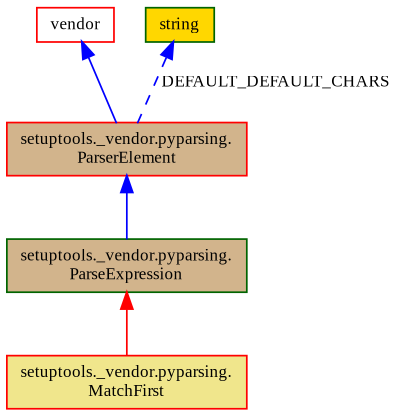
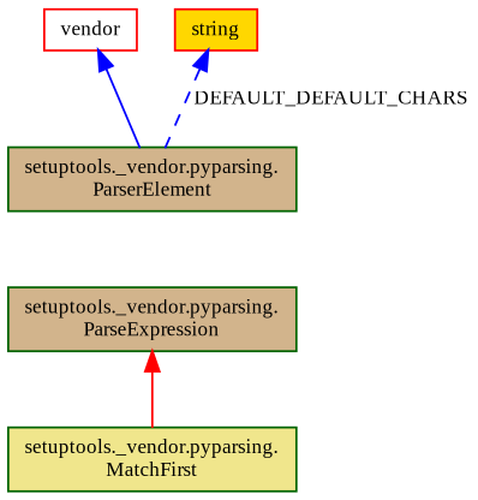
  digraph {
    fontname="Liberation Serif"
    node [color=darkgreen fillcolor=tan fontname="Liberation Serif" fontsize=10 shape=record style=filled]
    edge [color=blue dir=back fontname="Liberation Serif" fontsize=10 labelfontname=Helvetica labelfontsize=10 style=solid]
-   n1 [color=red fillcolor=khaki fontcolor=black height=0.2 label="setuptools._vendor.pyparsing.\lMatchFirst" width=0.4]
+   n1 [fillcolor=khaki fontcolor=black height=0.2 label="setuptools._vendor.pyparsing.\lMatchFirst" width=0.4]
    n2 [height=0.2 label="setuptools._vendor.pyparsing.\lParseExpression" width=0.4]
-   n3 [color=red height=0.2 label="setuptools._vendor.pyparsing.\lParserElement" width=0.4]
+   n3 [height=0.2 label="setuptools._vendor.pyparsing.\lParserElement" width=0.4]
    n4 [color=red fillcolor=white height=0.2 label=vendor width=0.4]
-   n5 [fillcolor=gold height=0.2 label=string width=0.4]
+   n5 [color=red fillcolor=gold height=0.2 label=string width=0.4]
    n2 -> n1 [color=red]
-   n3 -> n2
    n4 -> n3
    n5 -> n3 [label=" DEFAULT_DEFAULT_CHARS" style=dashed]
  }
